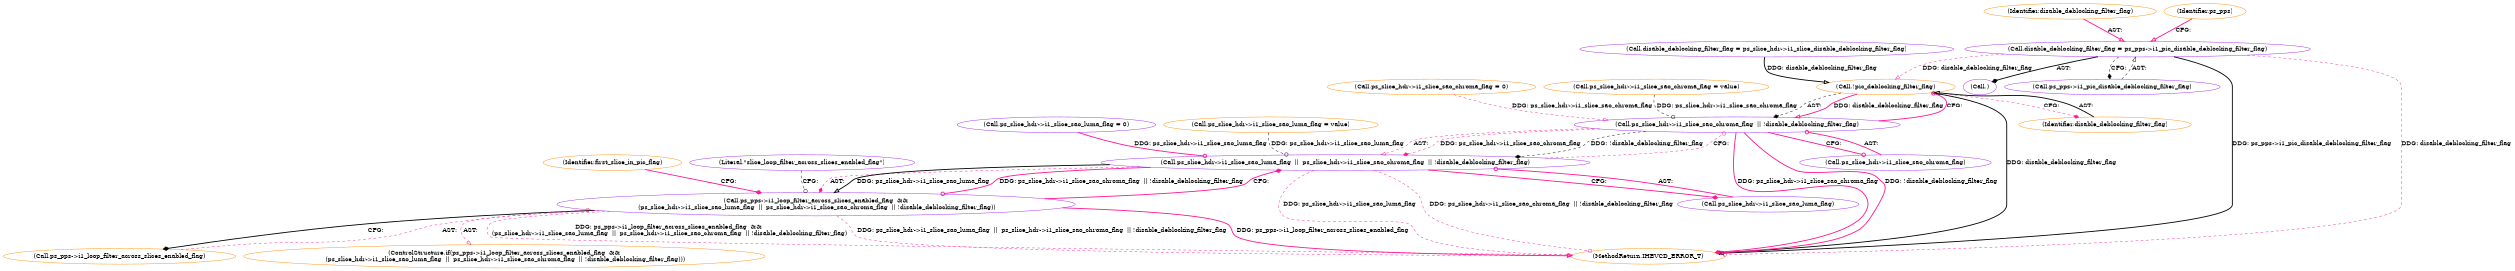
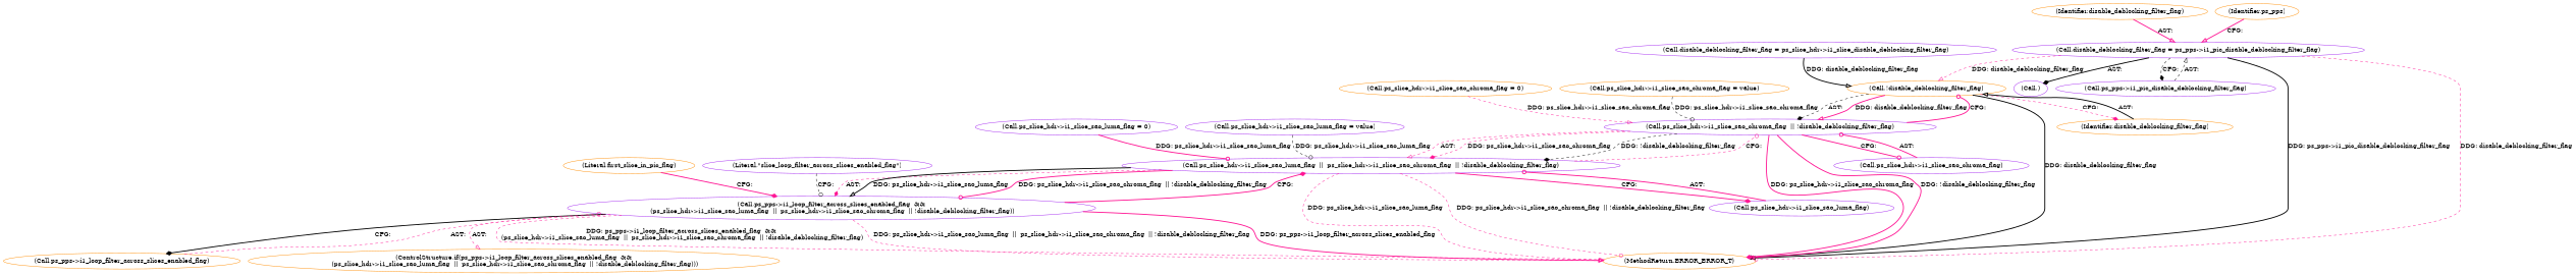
  digraph {
    node [color=purple]
    edge [arrowhead=onormal color=deeppink style=bold]
    n1 [label="(Call,disable_deblocking_filter_flag = ps_pps->i1_pic_disable_deblocking_filter_flag)"]
-   n2 [color=darkorange label="(Call,!pic_deblocking_filter_flag)"]
+   n2 [color=darkorange label="(Call,!disable_deblocking_filter_flag)"]
    n3 [label="(Call,)"]
    n4 [label="(Call,ps_pps->i1_pic_disable_deblocking_filter_flag)"]
-   n5 [color=darkorange label="(MethodReturn,IHEVCD_ERROR_T)"]
+   n5 [color=darkorange label="(MethodReturn,ERROR_ERROR_T)"]
    n6 [label="(Call,ps_slice_hdr->i1_slice_sao_chroma_flag  || !disable_deblocking_filter_flag)"]
    n7 [color=darkorange label="(Identifier,disable_deblocking_filter_flag)"]
    n8 [label="(Call,ps_slice_hdr->i1_slice_sao_luma_flag  ||  ps_slice_hdr->i1_slice_sao_chroma_flag  || !disable_deblocking_filter_flag)"]
    n9 [label="(Call,ps_slice_hdr->i1_slice_sao_chroma_flag)"]
    n10 [label="(Call,ps_pps->i1_loop_filter_across_slices_enabled_flag  &&\n (ps_slice_hdr->i1_slice_sao_luma_flag  ||  ps_slice_hdr->i1_slice_sao_chroma_flag  || !disable_deblocking_filter_flag))"]
    n11 [label="(Call,ps_slice_hdr->i1_slice_sao_luma_flag)"]
    n12 [color=darkorange label="(Call,ps_pps->i1_loop_filter_across_slices_enabled_flag)"]
    n13 [color=darkorange label="(ControlStructure,if(ps_pps->i1_loop_filter_across_slices_enabled_flag  &&\n (ps_slice_hdr->i1_slice_sao_luma_flag  ||  ps_slice_hdr->i1_slice_sao_chroma_flag  || !disable_deblocking_filter_flag)))"]
    n14 [label="(Call,ps_slice_hdr->i1_slice_sao_luma_flag = 0)"]
-   n15 [color=darkorange label="(Call,ps_slice_hdr->i1_slice_sao_luma_flag = value)"]
+   n15 [label="(Call,ps_slice_hdr->i1_slice_sao_luma_flag = value)"]
    n16 [color=darkorange label="(Call,ps_slice_hdr->i1_slice_sao_chroma_flag = 0)"]
    n17 [label="(Call,disable_deblocking_filter_flag = ps_slice_hdr->i1_slice_disable_deblocking_filter_flag)"]
    n18 [color=darkorange label="(Call,ps_slice_hdr->i1_slice_sao_chroma_flag = value)"]
    n19 [color=darkorange label="(Identifier,disable_deblocking_filter_flag)"]
-   n20 [color=darkorange label="(Identifier,first_slice_in_pic_flag)"]
+   n20 [color=darkorange label="(Literal,first_slice_in_pic_flag)"]
    n21 [label="(Literal,\"slice_loop_filter_across_slices_enabled_flag\")"]
    n22 [color=darkorange label="(Identifier,ps_pps)"]
    n1 -> n2 [label="DDG: disable_deblocking_filter_flag" style=dashed]
    n1 -> n3 [arrowhead=diamond color=black label="AST: "]
    n1 -> n4 [arrowhead=diamond color=black label="CFG: " style=dashed]
    n1 -> n5 [color=black label="DDG: ps_pps->i1_pic_disable_deblocking_filter_flag"]
    n1 -> n5 [arrowhead=odot label="DDG: disable_deblocking_filter_flag" style=dashed]
    n2 -> n5 [arrowhead=diamond color=black label="DDG: disable_deblocking_filter_flag"]
    n2 -> n6 [arrowhead=diamond color=black label="AST: " style=dashed]
    n2 -> n6 [label="DDG: disable_deblocking_filter_flag"]
    n2 -> n7 [arrowhead=diamond label="CFG: " style=dashed]
    n4 -> n1 [color=black label="AST: " style=dashed]
    n6 -> n2 [arrowhead=odot label="CFG: "]
    n6 -> n5 [arrowhead=diamond label="DDG: ps_slice_hdr->i1_slice_sao_chroma_flag"]
    n6 -> n5 [label="DDG: !disable_deblocking_filter_flag"]
    n6 -> n8 [label="AST: " style=dashed]
    n6 -> n8 [arrowhead=diamond label="DDG: ps_slice_hdr->i1_slice_sao_chroma_flag" style=dashed]
    n6 -> n8 [arrowhead=diamond color=black label="DDG: !disable_deblocking_filter_flag" style=dashed]
    n6 -> n9 [arrowhead=odot label="CFG: "]
    n7 -> n2 [color=black label="AST: "]
    n8 -> n5 [label="DDG: ps_slice_hdr->i1_slice_sao_luma_flag" style=dashed]
    n8 -> n5 [arrowhead=odot label="DDG: ps_slice_hdr->i1_slice_sao_chroma_flag  || !disable_deblocking_filter_flag" style=dashed]
    n8 -> n6 [arrowhead=odot label="CFG: " style=dashed]
    n8 -> n10 [arrowhead=diamond label="AST: " style=dashed]
    n8 -> n10 [color=black label="DDG: ps_slice_hdr->i1_slice_sao_luma_flag"]
    n8 -> n10 [arrowhead=odot label="DDG: ps_slice_hdr->i1_slice_sao_chroma_flag  || !disable_deblocking_filter_flag"]
    n8 -> n11 [arrowhead=diamond label="CFG: "]
    n9 -> n6 [arrowhead=odot label="AST: "]
    n10 -> n5 [label="DDG: ps_pps->i1_loop_filter_across_slices_enabled_flag  &&\n (ps_slice_hdr->i1_slice_sao_luma_flag  ||  ps_slice_hdr->i1_slice_sao_chroma_flag  || !disable_deblocking_filter_flag)" style=dashed]
    n10 -> n5 [label="DDG: ps_slice_hdr->i1_slice_sao_luma_flag  ||  ps_slice_hdr->i1_slice_sao_chroma_flag  || !disable_deblocking_filter_flag" style=dashed]
    n10 -> n5 [label="DDG: ps_pps->i1_loop_filter_across_slices_enabled_flag"]
    n10 -> n8 [arrowhead=diamond label="CFG: "]
    n10 -> n12 [arrowhead=diamond color=black label="CFG: "]
    n10 -> n13 [label="AST: " style=dashed]
    n11 -> n8 [arrowhead=odot label="AST: "]
    n12 -> n10 [arrowhead=odot label="AST: " style=dashed]
    n14 -> n8 [arrowhead=odot label="DDG: ps_slice_hdr->i1_slice_sao_luma_flag"]
    n15 -> n8 [arrowhead=odot color=black label="DDG: ps_slice_hdr->i1_slice_sao_luma_flag" style=dashed]
    n16 -> n6 [label="DDG: ps_slice_hdr->i1_slice_sao_chroma_flag" style=dashed]
    n17 -> n2 [color=black label="DDG: disable_deblocking_filter_flag"]
    n18 -> n6 [arrowhead=odot color=black label="DDG: ps_slice_hdr->i1_slice_sao_chroma_flag" style=dashed]
    n19 -> n1 [label="AST: "]
    n20 -> n10 [arrowhead=diamond label="CFG: "]
    n21 -> n10 [arrowhead=odot color=black label="CFG: " style=dashed]
    n22 -> n1 [label="CFG: "]
  }
